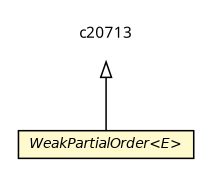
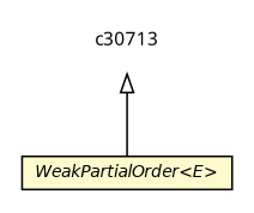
  digraph {
    nodesep=0.25
    ranksep=0.5
    fontname="Noto Sans"
    node [fontname="Noto Sans" shape=plaintext]
    n1 [fontcolor=black fontsize=9.0 label=<<table title="chameleon.core.relation.WeakPartialOrder" border="0" cellborder="1" cellspacing="0" cellpadding="2" port="p" bgcolor="lemonChiffon" href="./WeakPartialOrder.html"> 		<tr><td><table border="0" cellspacing="0" cellpadding="1"> <tr><td align="center" balign="center"><font face="Helvetica-Oblique"> WeakPartialOrder&lt;E&gt; </font></td></tr> 		</table></td></tr> 		</table>>]
-   c20713 [fontsize=10]
+   c20713 [fontsize=10 label=c30713]
    c20713 -> n1 [arrowtail=empty dir=back fontname="Noto Sans" fontsize=10 headport=p labelfontname=Helvetica labelfontsize=10 tailport=p]
  }
